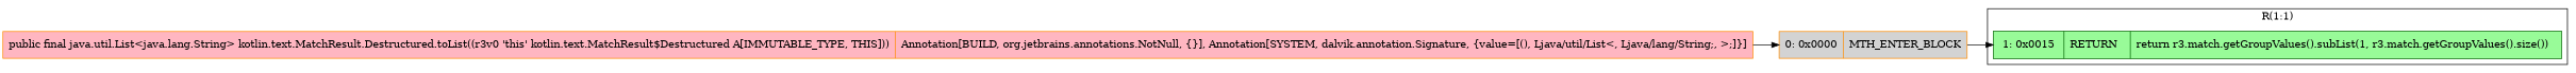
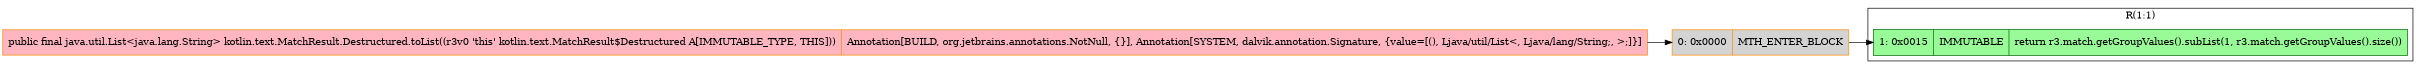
  digraph {
    rankdir=LR
    node [color=darkorange shape=record style=filled]
-   n1 [color=darkgreen label="{1\:\ 0x0015|RETURN\l|return r3.match.getGroupValues().subList(1, r3.match.getGroupValues().size())\l}" fillcolor=palegreen]
+   n1 [color=darkgreen label="{1\:\ 0x0015|IMMUTABLE\l|return r3.match.getGroupValues().subList(1, r3.match.getGroupValues().size())\l}" fillcolor=palegreen]
    n2 [label="{0\:\ 0x0000|MTH_ENTER_BLOCK\l}" fillcolor=lightgrey]
    n3 [label="{public final java.util.List\<java.lang.String\> kotlin.text.MatchResult.Destructured.toList((r3v0 'this' kotlin.text.MatchResult$Destructured A[IMMUTABLE_TYPE, THIS]))  | Annotation[BUILD, org.jetbrains.annotations.NotNull, \{\}], Annotation[SYSTEM, dalvik.annotation.Signature, \{value=[(), Ljava\/util\/List\<, Ljava\/lang\/String;, \>;]\}]\l}" fillcolor=lightpink]
    subgraph cluster_1 {
      label="R(1:1)"
      n1
    }
    n2 -> n1
    n3 -> n2
  }
